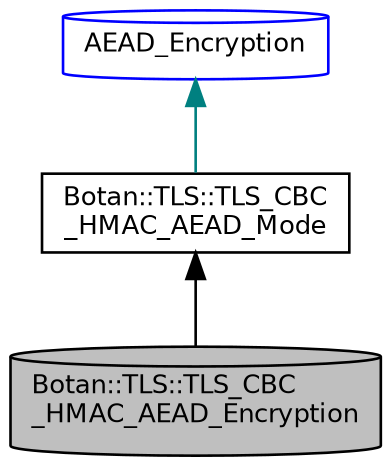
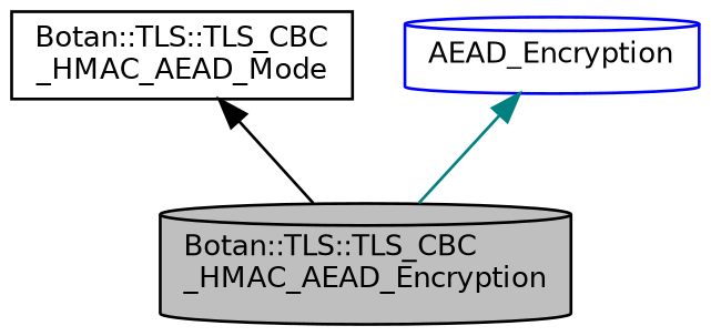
  digraph {
    node [color=black fillcolor=white fontname=Helvetica fontsize=10 shape=cylinder style=filled]
    edge [dir=back fontname=Helvetica fontsize=10 labelfontname=Helvetica labelfontsize=10 style=solid]
    n1 [fillcolor=grey75 fontcolor=black height=0.2 label="Botan::TLS::TLS_CBC\l_HMAC_AEAD_Encryption" width=0.4]
    n2 [height=0.2 label="Botan::TLS::TLS_CBC\l_HMAC_AEAD_Mode" shape=box width=0.4]
    n3 [color=blue height=0.2 label=AEAD_Encryption width=0.4]
    n2 -> n1 [color=black]
-   n3 -> n2 [color=teal]
+   n3 -> n1 [color=teal]
  }
